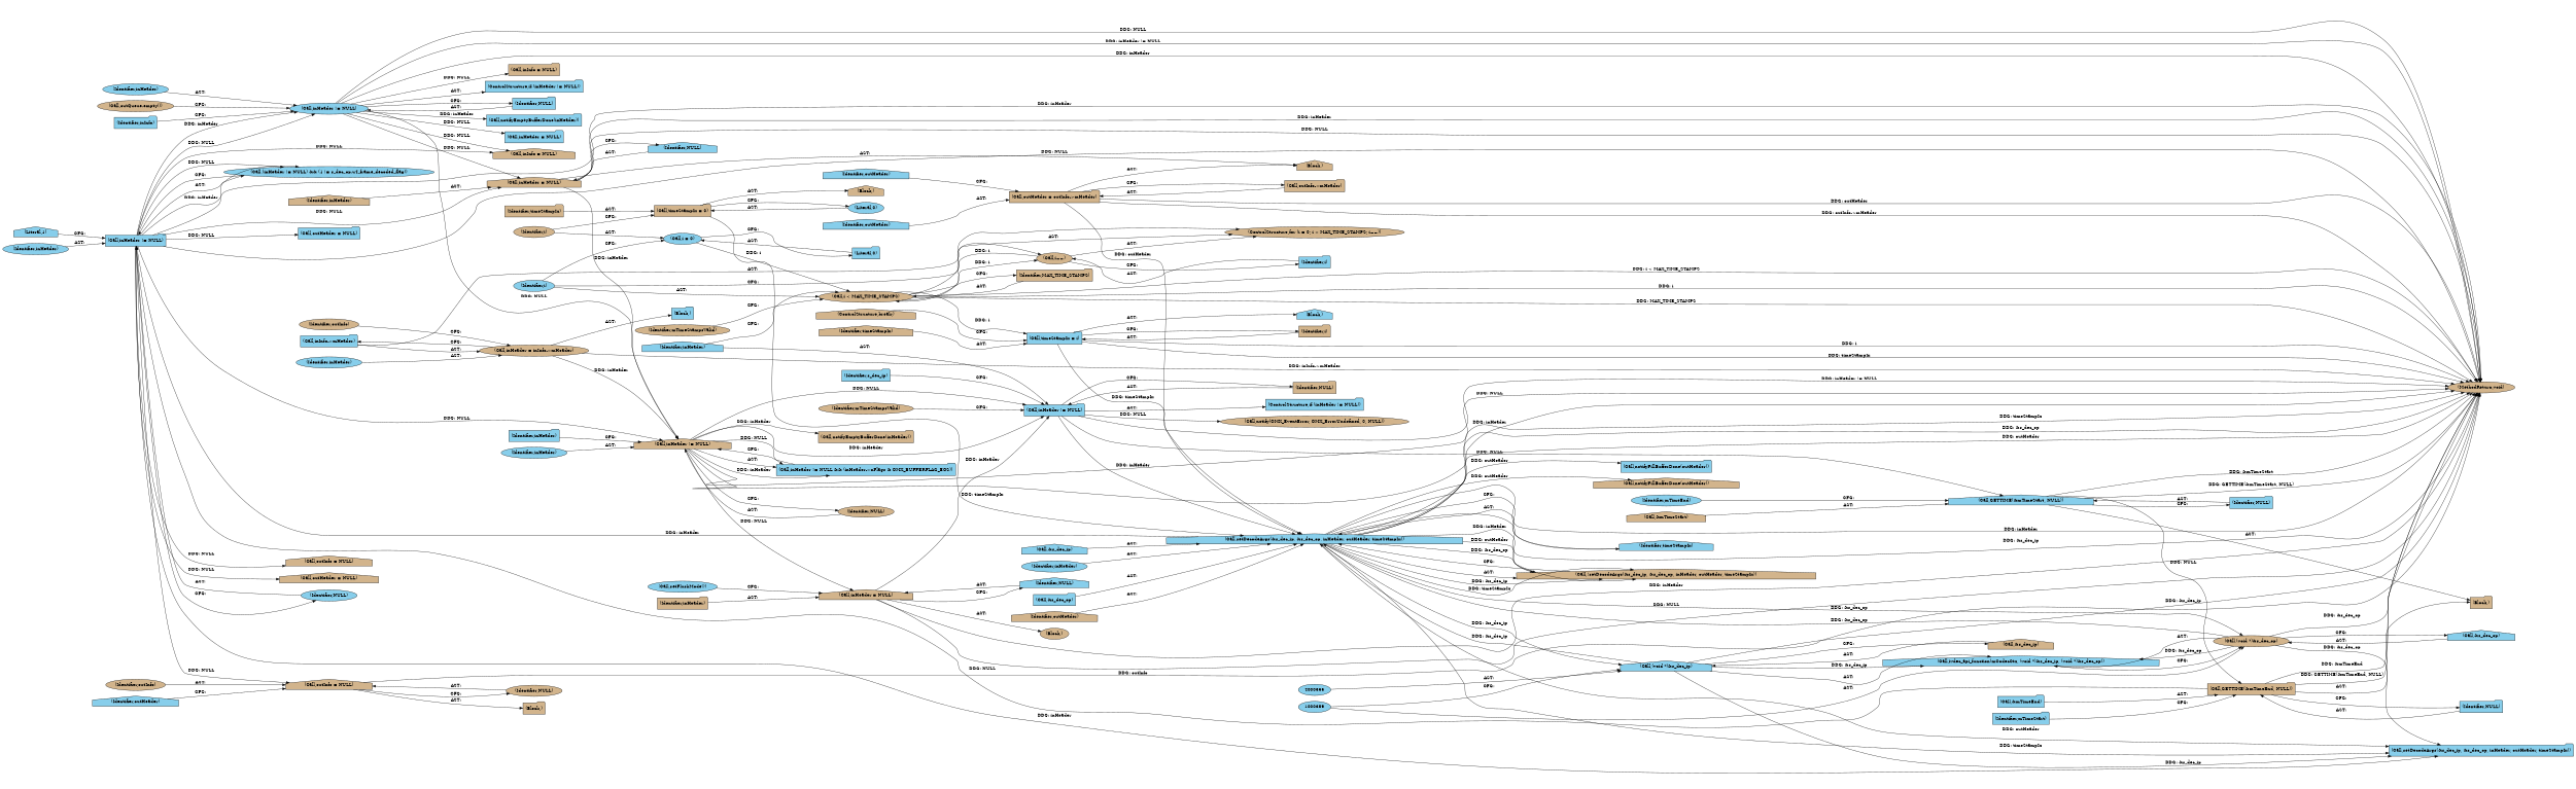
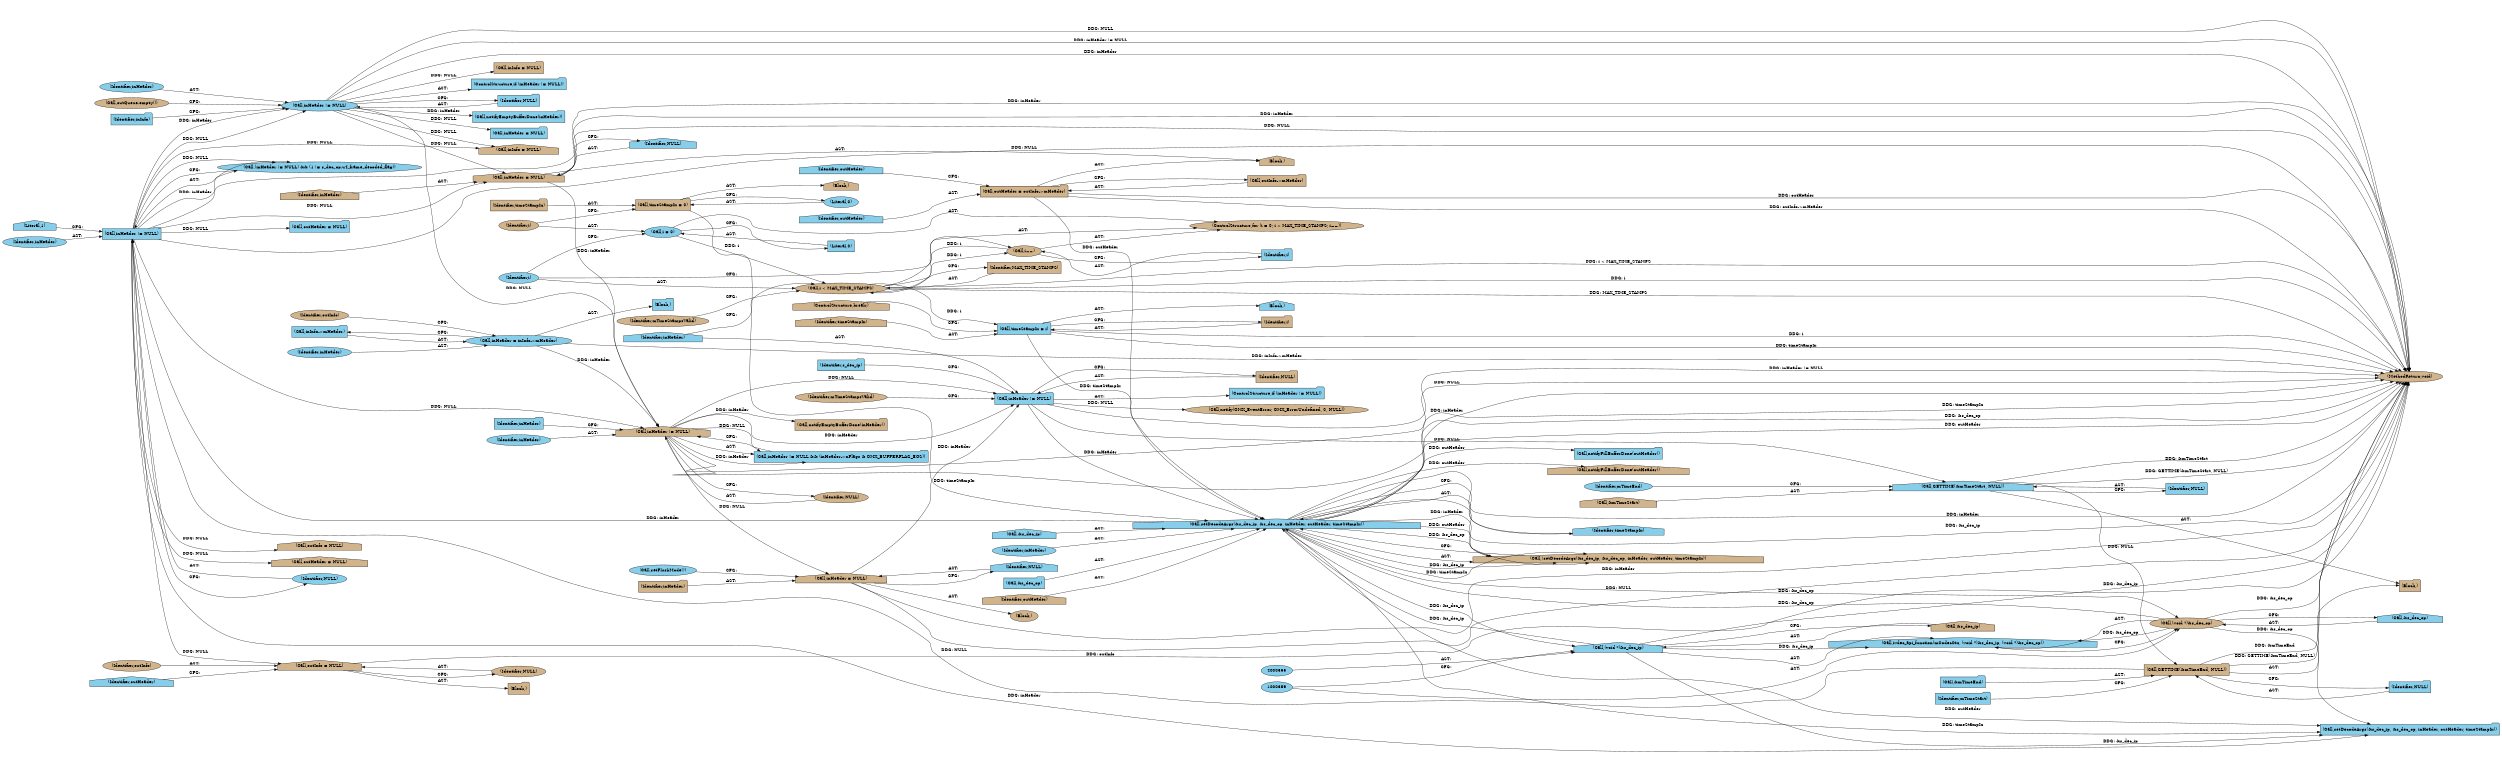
  digraph {
    rankdir=LR
    node [fillcolor=skyblue shape=folder style=filled]
    n1 [fillcolor=tan label="(Call,outInfo = NULL)" shape=house]
    n2 [fillcolor=tan label="(Identifier,NULL)" shape=ellipse]
    n3 [fillcolor=tan label="(MethodReturn,void)" shape=ellipse]
    n4 [fillcolor=tan label="(Block,)"]
    n5 [label="(Call,inHeader != NULL)"]
    n6 [fillcolor=tan label="(Call,inHeader != NULL)" shape=house]
    n7 [fillcolor=tan label="(Call,inHeader = NULL)" shape=house]
    n8 [label="(Call,inHeader != NULL)" shape=ellipse]
    n9 [fillcolor=tan label="(Call,outInfo = NULL)" shape=house]
    n10 [fillcolor=tan label="(Call,outHeader = NULL)" shape=house]
    n11 [label="(Identifier,NULL)" shape=ellipse]
    n12 [label="(Call,setDecodeArgs(&s_dec_ip, &s_dec_op, inHeader, outHeader, timeStampIx))"]
    n13 [label="(Call,(inHeader != NULL) && (1 != s_dec_op.u4_frame_decoded_flag))" shape=ellipse]
    n14 [label="(Call,outHeader = NULL)"]
    n15 [fillcolor=tan label="(Call,inInfo = NULL)" shape=house]
    n16 [label="(Call,inHeader != NULL)"]
    n17 [fillcolor=tan label="(Call,inHeader = NULL)" shape=house]
    n18 [fillcolor=tan label="(Identifier,NULL)" shape=ellipse]
    n19 [label="(Call,inHeader != NULL && (inHeader->nFlags & OMX_BUFFERFLAG_EOS))"]
    n20 [fillcolor=tan label="(Call,notifyEmptyBufferDone(inHeader))"]
    n21 [fillcolor=tan label="(Block,)" shape=house]
    n22 [label="(Identifier,NULL)" shape=house]
    n23 [fillcolor=tan label="(Call,inInfo = NULL)"]
    n24 [label="(ControlStructure,if (inHeader != NULL))"]
    n25 [label="(Identifier,NULL)"]
    n26 [label="(Call,notifyEmptyBufferDone(inHeader))"]
    n27 [label="(Call,inHeader = NULL)"]
    n28 [label="(Call,setDecodeArgs(&s_dec_ip, &s_dec_op, inHeader, outHeader, timeStampIx))" shape=house]
    n29 [label="(Call,(void *)&s_dec_ip)" shape=house]
    n30 [fillcolor=tan label="(Call,(void *)&s_dec_op)" shape=ellipse]
    n31 [label="(Call,notifyFillBufferDone(outHeader))"]
    n32 [fillcolor=tan label="(Call,notifyFillBufferDone(outHeader))" shape=house]
    n33 [label="(Identifier,timeStampIx)" shape=house]
    n34 [fillcolor=tan label="(Call,!setDecodeArgs(&s_dec_ip, &s_dec_op, inHeader, outHeader, timeStampIx))" shape=house]
    n35 [label="(Call,ivdec_api_function(mCodecCtx, (void *)&s_dec_ip, (void *)&s_dec_op))" shape=house]
    n36 [fillcolor=tan label="(Call,&s_dec_ip)" shape=house]
    n37 [label="(Call,&s_dec_op)" shape=house]
    n38 [label="(Call,GETTIME(&mTimeStart, NULL))" shape=house]
    n39 [label="(ControlStructure,if (inHeader != NULL))"]
    n40 [fillcolor=tan label="(Call,notify(OMX_EventError, OMX_ErrorUndefined, 0, NULL))" shape=ellipse]
    n41 [fillcolor=tan label="(Identifier,NULL)"]
    n42 [fillcolor=tan label="(Call,GETTIME(&mTimeEnd, NULL))"]
    n43 [fillcolor=tan label="(Block,)"]
    n44 [label="(Identifier,NULL)"]
    n45 [label="(Identifier,NULL)" shape=house]
    n46 [fillcolor=tan label="(Block,)" shape=ellipse]
-   n47 [fillcolor=tan label="(Call,inHeader = inInfo->mHeader)" shape=ellipse]
+   n47 [label="(Call,inHeader = inInfo->mHeader)" shape=ellipse]
    n48 [label="(Call,inInfo->mHeader)"]
    n49 [label="(Block,)"]
    n50 [fillcolor=tan label="(Call,outHeader = outInfo->mHeader)"]
    n51 [fillcolor=tan label="(Call,outInfo->mHeader)"]
    n52 [fillcolor=tan label="(Call,timeStampIx = 0)"]
    n53 [fillcolor=tan label="(Block,)" shape=house]
    n54 [label="(Literal,0)" shape=ellipse]
    n55 [label="(Call,timeStampIx = i)"]
    n56 [label="(Block,)" shape=house]
    n57 [fillcolor=tan label="(Identifier,i)"]
    n58 [fillcolor=tan label="(Call,i < MAX_TIME_STAMPS)" shape=ellipse]
    n59 [fillcolor=tan label="(Call,i++)" shape=ellipse]
    n60 [fillcolor=tan label="(Identifier,MAX_TIME_STAMPS)"]
    n61 [fillcolor=tan label="(ControlStructure,for (i = 0; i < MAX_TIME_STAMPS; i++))" shape=ellipse]
    n62 [label="(Identifier,i)"]
    n63 [label="(Call,i = 0)" shape=ellipse]
    n64 [label="(Literal,0)"]
    n65 [label="(Identifier,NULL)"]
    n66 [label="(Identifier,mTimeStart)"]
    n67 [fillcolor=tan label="(Identifier,inHeader)"]
    n68 [label="(Identifier,inHeader)" shape=house]
    n69 [fillcolor=tan label="(Identifier,i)" shape=ellipse]
    n70 [fillcolor=tan label="(Identifier,timeStampIx)" shape=house]
    n71 [label="(Call,&s_dec_ip)" shape=house]
    n72 [label="(Identifier,inInfo)"]
    n73 [label="(Identifier,i)" shape=ellipse]
    n74 [fillcolor=tan label="(Identifier,mTimeStampsValid)" shape=ellipse]
    n75 [fillcolor=tan label="(Identifier,outInfo)" shape=ellipse]
    n76 [fillcolor=tan label="(Identifier,outInfo)" shape=ellipse]
    n77 [label="(Identifier,inHeader)" shape=ellipse]
    n78 [fillcolor=tan label="(Identifier,timeStampIx)"]
    n79 [label="(Call,&mTimeEnd)"]
    n80 [label="(Identifier,inHeader)" shape=ellipse]
    n81 [fillcolor=tan label="(Call,outQueue.empty())" shape=ellipse]
    n82 [label="(Identifier,inHeader)" shape=ellipse]
    n83 [fillcolor=tan label="(Identifier,mTimeStampsValid)" shape=ellipse]
    n84 [label="(Call,setFlushMode())" shape=ellipse]
    n85 [label="(Identifier,s_dec_ip)"]
    n86 [label="(Literal,1)" shape=house]
    n87 [label="(Identifier,inHeader)" shape=ellipse]
    n88 [fillcolor=tan label="(Call,&mTimeStart)" shape=house]
    n89 [label="(Identifier,outHeader)" shape=house]
    n90 [label="(Identifier,mTimeEnd)" shape=ellipse]
    n91 [fillcolor=tan label="(Identifier,inHeader)" shape=house]
    n92 [label="(Call,&s_dec_op)"]
    n93 [label="(Identifier,inHeader)" shape=ellipse]
    n94 [label="(Identifier,outHeader)" shape=house]
    n95 [label="(Identifier,outHeader)" shape=house]
    n96 [fillcolor=tan label="(Identifier,outHeader)" shape=house]
    n97 [label="(Identifier,inHeader)"]
    n98 [fillcolor=tan label="(ControlStructure,break;)" shape=house]
    n99 [label=4000355 shape=ellipse]
    1000359 [shape=ellipse]
    n1 -> n2 [label="CFG: "]
    n1 -> n3 [label="DDG: outInfo"]
    n1 -> n4 [label="AST: "]
    n2 -> n1 [label="AST: "]
    n5 -> n1 [label="DDG: NULL"]
    n5 -> n3 [label="DDG: inHeader"]
    n5 -> n3 [label="DDG: NULL"]
    n5 -> n6 [label="DDG: NULL"]
    n5 -> n7 [label="DDG: NULL"]
    n5 -> n8 [label="DDG: inHeader"]
    n5 -> n8 [label="DDG: NULL"]
    n5 -> n9 [label="DDG: NULL"]
    n5 -> n10 [label="DDG: NULL"]
    n5 -> n11 [label="CFG: "]
    n5 -> n12 [label="DDG: inHeader"]
    n5 -> n13 [label="AST: "]
    n5 -> n13 [label="DDG: inHeader"]
    n5 -> n13 [label="DDG: NULL"]
    n5 -> n14 [label="DDG: NULL"]
    n5 -> n15 [label="DDG: NULL"]
    n6 -> n3 [label="DDG: NULL"]
    n6 -> n3 [label="DDG: inHeader"]
    n6 -> n16 [label="DDG: inHeader"]
    n6 -> n16 [label="DDG: NULL"]
    n6 -> n17 [label="DDG: NULL"]
    n6 -> n18 [label="CFG: "]
    n6 -> n19 [label="AST: "]
    n6 -> n19 [label="DDG: inHeader"]
    n6 -> n19 [label="DDG: NULL"]
    n6 -> n20 [label="DDG: inHeader"]
    n7 -> n3 [label="DDG: inHeader"]
    n7 -> n3 [label="DDG: NULL"]
    n7 -> n6 [label="DDG: inHeader"]
    n7 -> n21 [label="AST: "]
    n7 -> n22 [label="CFG: "]
    n8 -> n3 [label="DDG: NULL"]
    n8 -> n3 [label="DDG: inHeader != NULL"]
    n8 -> n3 [label="DDG: inHeader"]
    n8 -> n6 [label="DDG: NULL"]
    n8 -> n7 [label="DDG: NULL"]
    n8 -> n15 [label="DDG: NULL"]
    n8 -> n23 [label="DDG: NULL"]
    n8 -> n24 [label="AST: "]
    n8 -> n25 [label="CFG: "]
    n8 -> n26 [label="DDG: inHeader"]
    n8 -> n27 [label="DDG: NULL"]
    n11 -> n5 [label="AST: "]
    n13 -> n5 [label="CFG: "]
    n16 -> n3 [label="DDG: inHeader != NULL"]
    n16 -> n28 [label="DDG: inHeader"]
    n16 -> n38 [label="DDG: NULL"]
    n16 -> n39 [label="AST: "]
    n16 -> n40 [label="DDG: NULL"]
    n16 -> n41 [label="CFG: "]
    n17 -> n3 [label="DDG: NULL"]
    n17 -> n3 [label="DDG: inHeader"]
    n17 -> n16 [label="DDG: inHeader"]
    n17 -> n45 [label="CFG: "]
    n17 -> n46 [label="AST: "]
    n18 -> n6 [label="AST: "]
    n19 -> n6 [label="CFG: "]
    n22 -> n7 [label="AST: "]
    n25 -> n8 [label="AST: "]
    n28 -> n3 [label="DDG: &s_dec_op"]
    n28 -> n3 [label="DDG: outHeader"]
    n28 -> n3 [label="DDG: inHeader"]
    n28 -> n3 [label="DDG: &s_dec_ip"]
    n28 -> n3 [label="DDG: timeStampIx"]
    n28 -> n5 [label="DDG: inHeader"]
    n28 -> n12 [label="DDG: outHeader"]
    n28 -> n12 [label="DDG: timeStampIx"]
    n28 -> n29 [label="DDG: &s_dec_ip"]
    n28 -> n30 [label="DDG: &s_dec_op"]
    n28 -> n31 [label="DDG: outHeader"]
    n28 -> n32 [label="DDG: outHeader"]
    n28 -> n33 [label="CFG: "]
    n28 -> n34 [label="AST: "]
    n28 -> n34 [label="DDG: &s_dec_ip"]
    n28 -> n34 [label="DDG: timeStampIx"]
    n28 -> n34 [label="DDG: inHeader"]
    n28 -> n34 [label="DDG: outHeader"]
    n28 -> n34 [label="DDG: &s_dec_op"]
    n29 -> n3 [label="DDG: &s_dec_ip"]
    n29 -> n12 [label="DDG: &s_dec_ip"]
    n29 -> n28 [label="DDG: &s_dec_ip"]
    n29 -> n35 [label="AST: "]
    n29 -> n35 [label="DDG: &s_dec_ip"]
    n29 -> n36 [label="CFG: "]
    n30 -> n3 [label="DDG: &s_dec_op"]
    n30 -> n12 [label="DDG: &s_dec_op"]
    n30 -> n28 [label="DDG: &s_dec_op"]
    n30 -> n35 [label="AST: "]
    n30 -> n35 [label="DDG: &s_dec_op"]
    n30 -> n37 [label="CFG: "]
    n33 -> n28 [label="AST: "]
    n34 -> n28 [label="CFG: "]
    n35 -> n30 [label="CFG: "]
    n36 -> n29 [label="AST: "]
    n37 -> n30 [label="AST: "]
    n38 -> n3 [label="DDG: &mTimeStart"]
    n38 -> n3 [label="DDG: GETTIME(&mTimeStart, NULL)"]
    n38 -> n42 [label="DDG: NULL"]
    n38 -> n43 [label="AST: "]
    n38 -> n44 [label="CFG: "]
    n41 -> n16 [label="AST: "]
    n42 -> n3 [label="DDG: GETTIME(&mTimeEnd, NULL)"]
    n42 -> n3 [label="DDG: &mTimeEnd"]
    n42 -> n5 [label="DDG: NULL"]
    n42 -> n43 [label="AST: "]
    n42 -> n65 [label="CFG: "]
    n44 -> n38 [label="AST: "]
    n45 -> n17 [label="AST: "]
    n47 -> n3 [label="DDG: inInfo->mHeader"]
    n47 -> n6 [label="DDG: inHeader"]
    n47 -> n48 [label="CFG: "]
    n47 -> n49 [label="AST: "]
    n48 -> n47 [label="AST: "]
    n50 -> n3 [label="DDG: outHeader"]
    n50 -> n3 [label="DDG: outInfo->mHeader"]
    n50 -> n21 [label="AST: "]
    n50 -> n28 [label="DDG: outHeader"]
    n50 -> n51 [label="CFG: "]
    n51 -> n50 [label="AST: "]
    n52 -> n28 [label="DDG: timeStampIx"]
    n52 -> n53 [label="AST: "]
    n52 -> n54 [label="CFG: "]
    n54 -> n52 [label="AST: "]
    n55 -> n3 [label="DDG: i"]
    n55 -> n3 [label="DDG: timeStampIx"]
    n55 -> n28 [label="DDG: timeStampIx"]
    n55 -> n56 [label="AST: "]
    n55 -> n57 [label="CFG: "]
    n57 -> n55 [label="AST: "]
    n58 -> n3 [label="DDG: i < MAX_TIME_STAMPS"]
    n58 -> n3 [label="DDG: i"]
    n58 -> n3 [label="DDG: MAX_TIME_STAMPS"]
    n58 -> n55 [label="DDG: i"]
    n58 -> n59 [label="DDG: i"]
    n58 -> n60 [label="CFG: "]
    n58 -> n61 [label="AST: "]
    n59 -> n58 [label="DDG: i"]
    n59 -> n61 [label="AST: "]
    n59 -> n62 [label="CFG: "]
    n60 -> n58 [label="AST: "]
    n62 -> n59 [label="AST: "]
    n63 -> n58 [label="DDG: i"]
-   n48 -> n61 [label="AST: "]
+   n63 -> n61 [label="AST: "]
    n63 -> n64 [label="CFG: "]
    n64 -> n63 [label="AST: "]
    n65 -> n42 [label="AST: "]
    n66 -> n42 [label="CFG: "]
    n67 -> n17 [label="AST: "]
    n68 -> n16 [label="AST: "]
    n68 -> n58 [label="CFG: "]
    n69 -> n52 [label="CFG: "]
    n69 -> n63 [label="AST: "]
    n70 -> n55 [label="AST: "]
    n71 -> n28 [label="AST: "]
    n72 -> n8 [label="CFG: "]
    n73 -> n58 [label="AST: "]
    n73 -> n59 [label="CFG: "]
    n73 -> n63 [label="CFG: "]
    n74 -> n58 [label="CFG: "]
    n75 -> n47 [label="CFG: "]
    n76 -> n1 [label="AST: "]
    n77 -> n8 [label="AST: "]
    n78 -> n52 [label="AST: "]
    n79 -> n42 [label="AST: "]
    n80 -> n6 [label="AST: "]
    n81 -> n8 [label="CFG: "]
    n82 -> n28 [label="AST: "]
    n83 -> n16 [label="CFG: "]
    n84 -> n17 [label="CFG: "]
    n85 -> n16 [label="CFG: "]
    n86 -> n5 [label="CFG: "]
    n87 -> n5 [label="AST: "]
    n88 -> n38 [label="AST: "]
    n89 -> n50 [label="AST: "]
    n90 -> n38 [label="CFG: "]
    n91 -> n7 [label="AST: "]
    n92 -> n28 [label="AST: "]
    n93 -> n47 [label="AST: "]
    n94 -> n50 [label="CFG: "]
    n95 -> n1 [label="CFG: "]
    n96 -> n28 [label="AST: "]
    n97 -> n6 [label="CFG: "]
    n98 -> n55 [label="CFG: "]
    n99 -> n29 [label="AST: "]
    1000359 -> n29 [label="CFG: "]
    1000359 -> n30 [label="AST: "]
  }
